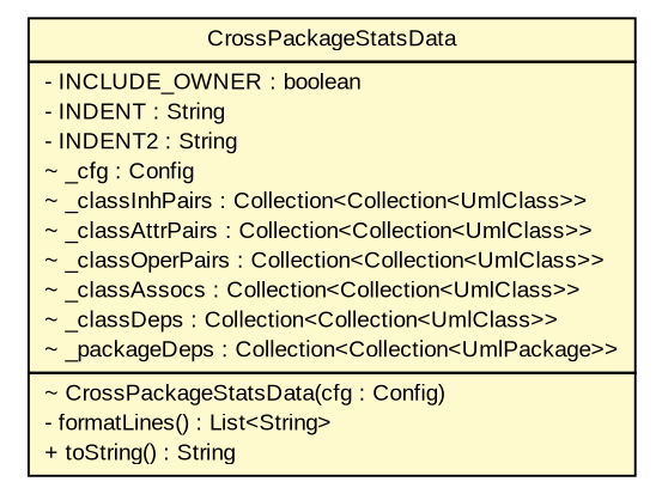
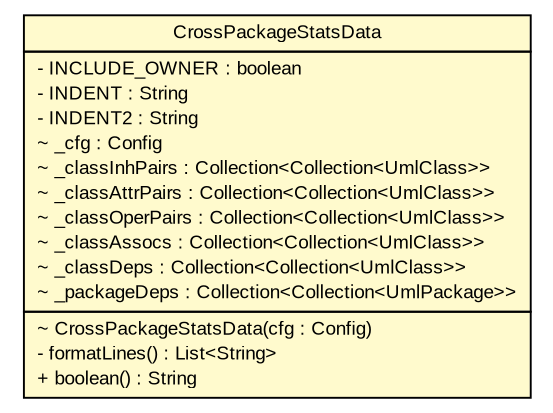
  digraph {
    nodesep=0.25
    ranksep=0.5
-   n1 [fontcolor=black fontname=arial fontsize=10.0 label=<<table title="org.tanjakostic.jcleancim.statistics.CrossPackageStats.CrossPackageStatsData" border="0" cellborder="1" cellspacing="0" cellpadding="2" port="p" bgcolor="lemonChiffon" href="./CrossPackageStats.CrossPackageStatsData.html"> 		<tr><td><table border="0" cellspacing="0" cellpadding="1"> <tr><td align="center" balign="center"> CrossPackageStatsData </td></tr> 		</table></td></tr> 		<tr><td><table border="0" cellspacing="0" cellpadding="1"> <tr><td align="left" balign="left"> - INCLUDE_OWNER : boolean </td></tr> <tr><td align="left" balign="left"> - INDENT : String </td></tr> <tr><td align="left" balign="left"> - INDENT2 : String </td></tr> <tr><td align="left" balign="left"> ~ _cfg : Config </td></tr> <tr><td align="left" balign="left"> ~ _classInhPairs : Collection&lt;Collection&lt;UmlClass&gt;&gt; </td></tr> <tr><td align="left" balign="left"> ~ _classAttrPairs : Collection&lt;Collection&lt;UmlClass&gt;&gt; </td></tr> <tr><td align="left" balign="left"> ~ _classOperPairs : Collection&lt;Collection&lt;UmlClass&gt;&gt; </td></tr> <tr><td align="left" balign="left"> ~ _classAssocs : Collection&lt;Collection&lt;UmlClass&gt;&gt; </td></tr> <tr><td align="left" balign="left"> ~ _classDeps : Collection&lt;Collection&lt;UmlClass&gt;&gt; </td></tr> <tr><td align="left" balign="left"> ~ _packageDeps : Collection&lt;Collection&lt;UmlPackage&gt;&gt; </td></tr> 		</table></td></tr> 		<tr><td><table border="0" cellspacing="0" cellpadding="1"> <tr><td align="left" balign="left"> ~ CrossPackageStatsData(cfg : Config) </td></tr> <tr><td align="left" balign="left"> - formatLines() : List&lt;String&gt; </td></tr> <tr><td align="left" balign="left"> + toString() : String </td></tr> 		</table></td></tr> 		</table>> shape=plaintext]
+   n1 [fontcolor=black fontname=arial fontsize=10.0 label=<<table title="org.tanjakostic.jcleancim.statistics.CrossPackageStats.CrossPackageStatsData" border="0" cellborder="1" cellspacing="0" cellpadding="2" port="p" bgcolor="lemonChiffon" href="./CrossPackageStats.CrossPackageStatsData.html"> 		<tr><td><table border="0" cellspacing="0" cellpadding="1"> <tr><td align="center" balign="center"> CrossPackageStatsData </td></tr> 		</table></td></tr> 		<tr><td><table border="0" cellspacing="0" cellpadding="1"> <tr><td align="left" balign="left"> - INCLUDE_OWNER : boolean </td></tr> <tr><td align="left" balign="left"> - INDENT : String </td></tr> <tr><td align="left" balign="left"> - INDENT2 : String </td></tr> <tr><td align="left" balign="left"> ~ _cfg : Config </td></tr> <tr><td align="left" balign="left"> ~ _classInhPairs : Collection&lt;Collection&lt;UmlClass&gt;&gt; </td></tr> <tr><td align="left" balign="left"> ~ _classAttrPairs : Collection&lt;Collection&lt;UmlClass&gt;&gt; </td></tr> <tr><td align="left" balign="left"> ~ _classOperPairs : Collection&lt;Collection&lt;UmlClass&gt;&gt; </td></tr> <tr><td align="left" balign="left"> ~ _classAssocs : Collection&lt;Collection&lt;UmlClass&gt;&gt; </td></tr> <tr><td align="left" balign="left"> ~ _classDeps : Collection&lt;Collection&lt;UmlClass&gt;&gt; </td></tr> <tr><td align="left" balign="left"> ~ _packageDeps : Collection&lt;Collection&lt;UmlPackage&gt;&gt; </td></tr> 		</table></td></tr> 		<tr><td><table border="0" cellspacing="0" cellpadding="1"> <tr><td align="left" balign="left"> ~ CrossPackageStatsData(cfg : Config) </td></tr> <tr><td align="left" balign="left"> - formatLines() : List&lt;String&gt; </td></tr> <tr><td align="left" balign="left"> + boolean() : String </td></tr> 		</table></td></tr> 		</table>> shape=plaintext]
  }
